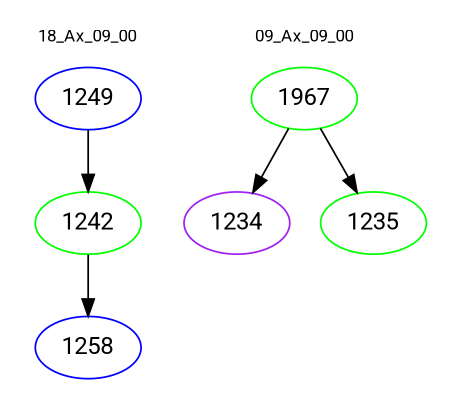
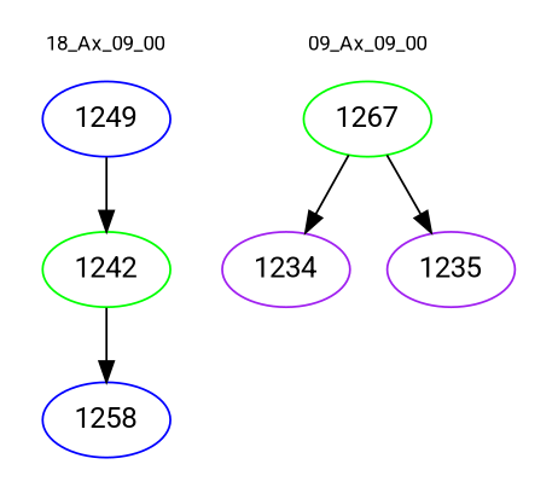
  digraph {
    fontname=Roboto
    node [color=blue fontname=Roboto]
    edge [color=black fontname=Roboto]
    n1 [label=1249]
    n2 [color=green label=1242]
    n3 [label=1258]
    n4 [color=purple label=1234]
-   n5 [color=green label=1967]
-   n6 [color=green label=1235]
+   n5 [color=green label=1267]
+   n6 [color=purple label=1235]
    subgraph cluster_1 {
      color=white
      fontsize=10
      label="18_Ax_09_00"
      n1
      n2
      n3
    }
    subgraph cluster_2 {
      color=white
      fontsize=10
      label="09_Ax_09_00"
      n4
      n5
      n6
    }
    n1 -> n2
    n2 -> n3
    n5 -> n4
    n5 -> n6
  }
